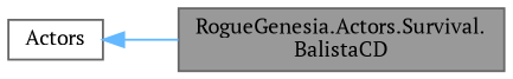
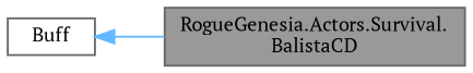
  digraph {
    rankdir=LR
    fontname="PT Serif"
    node [color=gray40 fontname="PT Serif" fontsize=10 shape=box style=filled]
    n1 [fillcolor=grey60 fontcolor=black height=0.2 label="RogueGenesia.Actors.Survival.\lBalistaCD" width=0.4]
-   n2 [fillcolor=white height=0.2 label=Actors width=0.4]
+   n2 [fillcolor=white height=0.2 label=Buff width=0.4]
    n2 -> n1 [color=steelblue1 dir=back fontname="PT Serif" fontsize=10 labelfontname=Helvetica labelfontsize=10 style=solid]
  }
